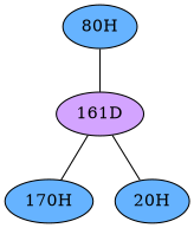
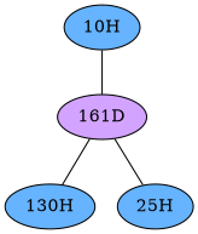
  graph {
    node [fillcolor="#66B3FF" style=radial]
    edge [penwidth=1]
    n1 [fillcolor="#D3A4FF" label="161D"]
-   "80H"
-   "170H"
-   "25H" [label="20H"]
+   "80H" [label="10H"]
+   "170H" [label="130H"]
+   "25H"
    n1 -- "170H"
    n1 -- "25H"
    "80H" -- n1
  }
